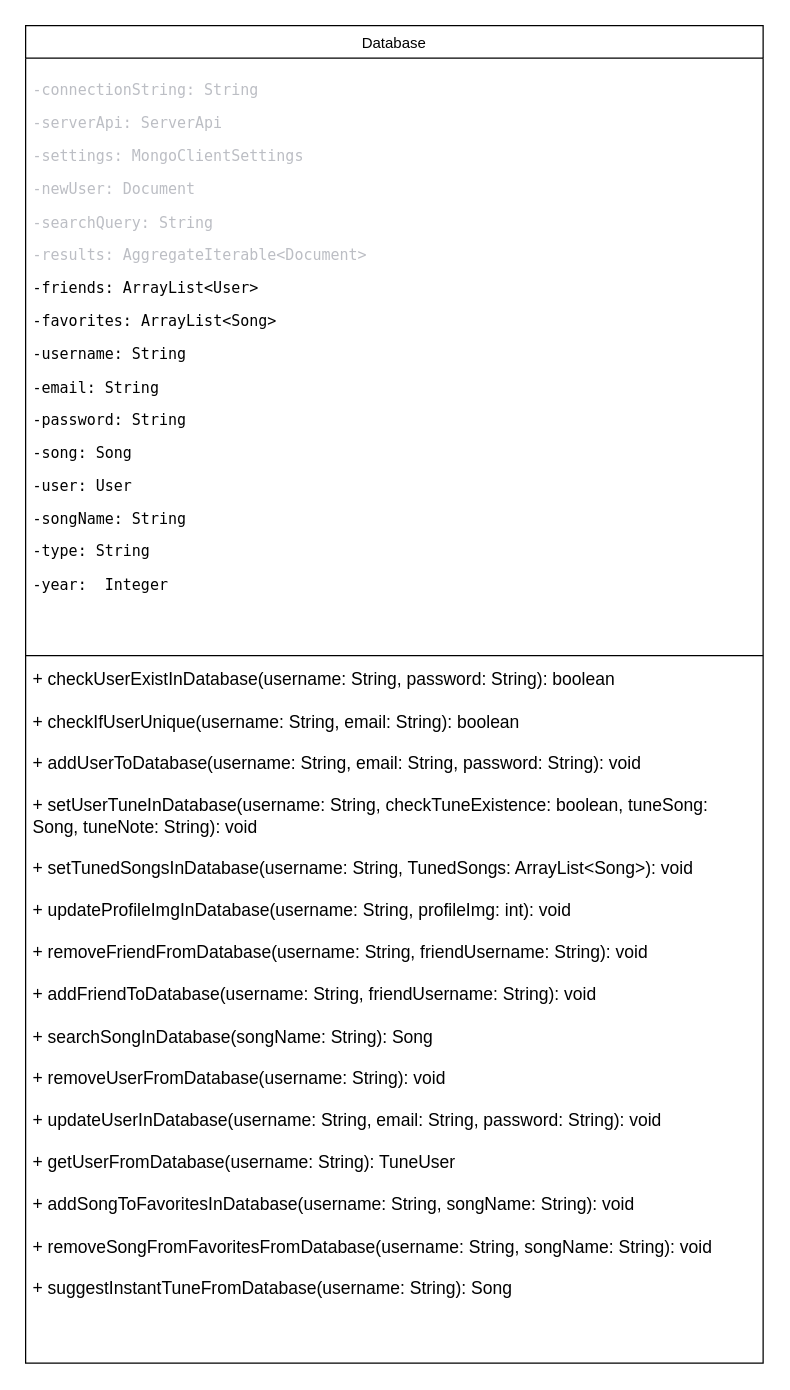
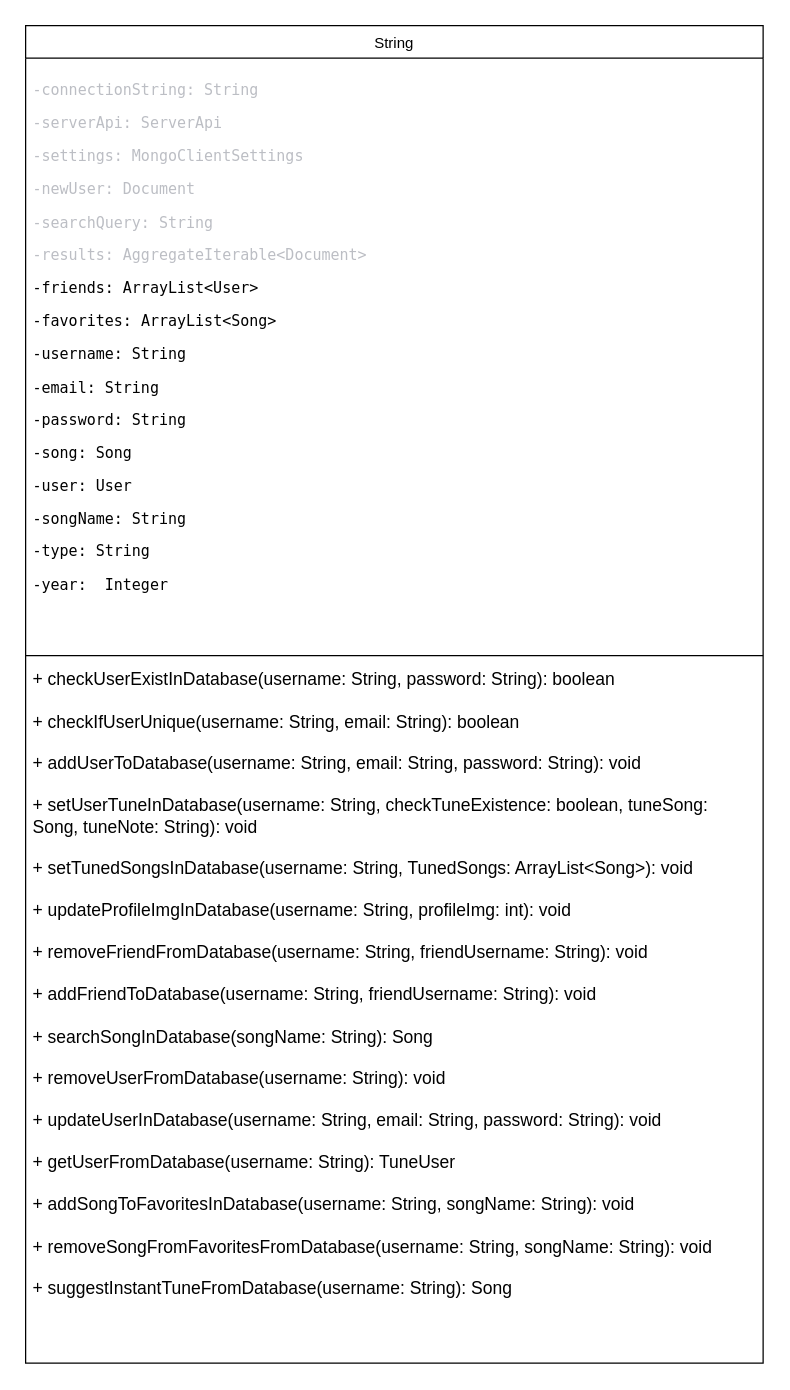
  <mxCell id="0" />
  <mxCell id="1" parent="0" />
- <mxCell id="2" value="&lt;span style=&quot;font-weight: 400;&quot;&gt;Database&lt;/span&gt;" style="swimlane;fontStyle=1;align=center;verticalAlign=top;childLayout=stackLayout;horizontal=1;startSize=26;horizontalStack=0;resizeParent=1;resizeParentMax=0;resizeLast=0;collapsible=1;marginBottom=0;whiteSpace=wrap;html=1;" parent="1" vertex="1"><mxGeometry x="20" y="20" width="590" height="1070" as="geometry" /></mxCell>
+ <mxCell id="2" value="&lt;span style=&quot;font-weight: 400;&quot;&gt;String&lt;/span&gt;" style="swimlane;fontStyle=1;align=center;verticalAlign=top;childLayout=stackLayout;horizontal=1;startSize=26;horizontalStack=0;resizeParent=1;resizeParentMax=0;resizeLast=0;collapsible=1;marginBottom=0;whiteSpace=wrap;html=1;" parent="1" vertex="1"><mxGeometry x="20" y="20" width="590" height="1070" as="geometry" /></mxCell>
  <mxCell id="3" value="&lt;pre style=&quot;font-family: &amp;quot;JetBrains Mono&amp;quot;, monospace;&quot;&gt;&lt;font style=&quot;color: light-dark(rgb(188, 190, 196), rgb(255, 255, 255));&quot;&gt;-connectionString: String&lt;/font&gt;&lt;/pre&gt;&lt;pre style=&quot;font-family: &amp;quot;JetBrains Mono&amp;quot;, monospace;&quot;&gt;&lt;font style=&quot;color: light-dark(rgb(188, 190, 196), rgb(255, 255, 255));&quot;&gt;-serverApi: ServerApi&lt;/font&gt;&lt;/pre&gt;&lt;pre style=&quot;font-family: &amp;quot;JetBrains Mono&amp;quot;, monospace;&quot;&gt;&lt;pre style=&quot;font-family: &amp;quot;JetBrains Mono&amp;quot;, monospace;&quot;&gt;&lt;font style=&quot;color: light-dark(rgb(188, 190, 196), rgb(255, 255, 255));&quot;&gt;-settings: MongoClientSettings&lt;/font&gt;&lt;/pre&gt;&lt;pre style=&quot;font-family: &amp;quot;JetBrains Mono&amp;quot;, monospace;&quot;&gt;&lt;pre style=&quot;color: light-dark(rgb(188, 190, 196), rgb(73, 74, 79)); font-family: &amp;quot;JetBrains Mono&amp;quot;, monospace;&quot;&gt;&lt;font style=&quot;color: light-dark(rgb(188, 190, 196), rgb(255, 255, 255));&quot;&gt;-newUser: Document&lt;/font&gt;&lt;/pre&gt;&lt;pre style=&quot;font-family: &amp;quot;JetBrains Mono&amp;quot;, monospace;&quot;&gt;&lt;pre style=&quot;color: light-dark(rgb(188, 190, 196), rgb(73, 74, 79)); font-family: &amp;quot;JetBrains Mono&amp;quot;, monospace;&quot;&gt;&lt;font style=&quot;color: light-dark(rgb(188, 190, 196), rgb(255, 255, 255));&quot;&gt;-searchQuery: String&lt;/font&gt;&lt;/pre&gt;&lt;pre style=&quot;font-family: &amp;quot;JetBrains Mono&amp;quot;, monospace;&quot;&gt;&lt;pre style=&quot;font-family: &amp;quot;JetBrains Mono&amp;quot;, monospace;&quot;&gt;&lt;font style=&quot;color: light-dark(rgb(188, 190, 196), rgb(255, 255, 255));&quot;&gt;-results: AggregateIterable&amp;lt;Document&amp;gt;&lt;/font&gt;&lt;/pre&gt;&lt;pre style=&quot;font-family: &amp;quot;JetBrains Mono&amp;quot;, monospace;&quot;&gt;&lt;font style=&quot;color: light-dark(rgb(0, 0, 0), rgb(255, 255, 255));&quot;&gt;&lt;pre style=&quot;font-family: &amp;quot;JetBrains Mono&amp;quot;, monospace;&quot;&gt;&lt;font&gt;-friends: ArrayList&amp;lt;User&amp;gt;&lt;/font&gt;&lt;/pre&gt;&lt;pre style=&quot;font-family: &amp;quot;JetBrains Mono&amp;quot;, monospace;&quot;&gt;&lt;span style=&quot;white-space: normal;&quot;&gt;&lt;font style=&quot;&quot;&gt;-favorites:&lt;/font&gt;&lt;/span&gt;&lt;span style=&quot;white-space: normal;&quot;&gt;&amp;nbsp;&lt;/span&gt;&lt;font&gt;ArrayList&amp;lt;Song&amp;gt; &lt;/font&gt;&lt;/pre&gt;&lt;pre style=&quot;font-family: &amp;quot;JetBrains Mono&amp;quot;, monospace;&quot;&gt;&lt;font&gt;-username: String&lt;/font&gt;&lt;/pre&gt;&lt;pre style=&quot;font-family: &amp;quot;JetBrains Mono&amp;quot;, monospace;&quot;&gt;&lt;font&gt;-email: &lt;/font&gt;String&lt;/pre&gt;&lt;pre style=&quot;font-family: &amp;quot;JetBrains Mono&amp;quot;, monospace;&quot;&gt;-password: String&lt;/pre&gt;&lt;pre style=&quot;font-family: &amp;quot;JetBrains Mono&amp;quot;, monospace;&quot;&gt;-song: Song&lt;/pre&gt;&lt;pre style=&quot;font-family: &amp;quot;JetBrains Mono&amp;quot;, monospace;&quot;&gt;-user: User&lt;/pre&gt;&lt;pre style=&quot;font-family: &amp;quot;JetBrains Mono&amp;quot;, monospace;&quot;&gt;-songName: String&lt;/pre&gt;&lt;pre style=&quot;font-family: &amp;quot;JetBrains Mono&amp;quot;, monospace;&quot;&gt;-type: String&lt;/pre&gt;&lt;pre style=&quot;font-family: &amp;quot;JetBrains Mono&amp;quot;, monospace;&quot;&gt;-year:  Integer&lt;/pre&gt;&lt;/font&gt;&lt;/pre&gt;&lt;/pre&gt;&lt;/pre&gt;&lt;/pre&gt;&lt;/pre&gt;" style="text;strokeColor=none;fillColor=none;align=left;verticalAlign=top;spacingLeft=4;spacingRight=4;overflow=hidden;rotatable=0;points=[[0,0.5],[1,0.5]];portConstraint=eastwest;whiteSpace=wrap;html=1;" parent="2" vertex="1"><mxGeometry y="26" width="590" height="474" as="geometry" /></mxCell>
  <mxCell id="4" value="" style="line;strokeWidth=1;fillColor=none;align=left;verticalAlign=middle;spacingTop=-1;spacingLeft=3;spacingRight=3;rotatable=0;labelPosition=right;points=[];portConstraint=eastwest;strokeColor=inherit;" parent="2" vertex="1"><mxGeometry y="500" width="590" height="8" as="geometry" /></mxCell>
  <mxCell id="5" value="&lt;div&gt;&lt;div&gt;&lt;div&gt;&lt;div&gt;&lt;span style=&quot;font-size: 14px;&quot;&gt;+ checkUserExistInDatabase(username: String, password: String): boolean&lt;/span&gt;&lt;/div&gt;&lt;div&gt;&lt;span style=&quot;font-size: 14px;&quot;&gt;&lt;br&gt;&lt;/span&gt;&lt;/div&gt;&lt;div&gt;&lt;span style=&quot;font-size: 14px;&quot;&gt;+ checkIfUserUnique(username: String, email: String): boolean&lt;/span&gt;&lt;/div&gt;&lt;div&gt;&lt;span style=&quot;font-size: 14px;&quot;&gt;&lt;br&gt;&lt;/span&gt;&lt;/div&gt;&lt;div&gt;&lt;span style=&quot;font-size: 14px;&quot;&gt;+ addUserToDatabase(username: String, email: String, password: String): void&lt;/span&gt;&lt;/div&gt;&lt;div&gt;&lt;span style=&quot;font-size: 14px;&quot;&gt;&lt;br&gt;&lt;/span&gt;&lt;/div&gt;&lt;div&gt;&lt;span style=&quot;font-size: 14px;&quot;&gt;+ setUserTuneInDatabase(username: String, checkTuneExistence: boolean, tuneSong: Song, tuneNote: String): void&lt;/span&gt;&lt;/div&gt;&lt;div&gt;&lt;span style=&quot;font-size: 14px;&quot;&gt;&lt;br&gt;&lt;/span&gt;&lt;/div&gt;&lt;div&gt;&lt;span style=&quot;font-size: 14px;&quot;&gt;+ setTunedSongsInDatabase(username: String, TunedSongs: ArrayList&amp;lt;Song&amp;gt;): void&lt;/span&gt;&lt;/div&gt;&lt;div&gt;&lt;span style=&quot;font-size: 14px;&quot;&gt;&lt;br&gt;&lt;/span&gt;&lt;/div&gt;&lt;div&gt;&lt;span style=&quot;font-size: 14px;&quot;&gt;+ updateProfileImgInDatabase(username: String, profileImg: int): void&lt;/span&gt;&lt;/div&gt;&lt;div&gt;&lt;span style=&quot;font-size: 14px;&quot;&gt;&lt;br&gt;&lt;/span&gt;&lt;/div&gt;&lt;div&gt;&lt;span style=&quot;font-size: 14px;&quot;&gt;+ removeFriendFromDatabase(username: String, friendUsername: String): void&lt;/span&gt;&lt;/div&gt;&lt;div&gt;&lt;span style=&quot;font-size: 14px;&quot;&gt;&lt;br&gt;&lt;/span&gt;&lt;/div&gt;&lt;div&gt;&lt;span style=&quot;font-size: 14px;&quot;&gt;+ addFriendToDatabase(username: String, friendUsername: String): void&lt;/span&gt;&lt;/div&gt;&lt;div&gt;&lt;span style=&quot;font-size: 14px;&quot;&gt;&lt;br&gt;&lt;/span&gt;&lt;/div&gt;&lt;div&gt;&lt;span style=&quot;font-size: 14px;&quot;&gt;+ searchSongInDatabase(songName: String): Song&lt;/span&gt;&lt;/div&gt;&lt;div&gt;&lt;span style=&quot;font-size: 14px;&quot;&gt;&lt;br&gt;&lt;/span&gt;&lt;/div&gt;&lt;div&gt;&lt;span style=&quot;font-size: 14px;&quot;&gt;+ removeUserFromDatabase(username: String): void&lt;/span&gt;&lt;/div&gt;&lt;div&gt;&lt;span style=&quot;font-size: 14px;&quot;&gt;&lt;br&gt;&lt;/span&gt;&lt;/div&gt;&lt;div&gt;&lt;span style=&quot;font-size: 14px;&quot;&gt;+ updateUserInDatabase(username: String, email: String, password: String): void&lt;/span&gt;&lt;/div&gt;&lt;div&gt;&lt;span style=&quot;font-size: 14px;&quot;&gt;&lt;br&gt;&lt;/span&gt;&lt;/div&gt;&lt;div&gt;&lt;span style=&quot;font-size: 14px;&quot;&gt;+ getUserFromDatabase(username: String): TuneUser&lt;/span&gt;&lt;/div&gt;&lt;div&gt;&lt;span style=&quot;font-size: 14px;&quot;&gt;&lt;br&gt;&lt;/span&gt;&lt;/div&gt;&lt;div&gt;&lt;span style=&quot;font-size: 14px;&quot;&gt;+ addSongToFavoritesInDatabase(username: String, songName: String): void&lt;/span&gt;&lt;/div&gt;&lt;div&gt;&lt;span style=&quot;font-size: 14px;&quot;&gt;&lt;br&gt;&lt;/span&gt;&lt;/div&gt;&lt;div&gt;&lt;span style=&quot;font-size: 14px;&quot;&gt;+ removeSongFromFavoritesFromDatabase(username: String, songName: String): void&lt;/span&gt;&lt;/div&gt;&lt;div&gt;&lt;span style=&quot;font-size: 14px;&quot;&gt;&lt;br&gt;&lt;/span&gt;&lt;/div&gt;&lt;div&gt;&lt;span style=&quot;font-size: 14px;&quot;&gt;+ suggestInstantTuneFromDatabase(username: String): Song&lt;/span&gt;&lt;/div&gt;&lt;/div&gt;&lt;/div&gt;&lt;/div&gt;&lt;div&gt;&lt;br&gt;&lt;/div&gt;" style="text;strokeColor=none;fillColor=none;align=left;verticalAlign=top;spacingLeft=4;spacingRight=4;overflow=hidden;rotatable=0;points=[[0,0.5],[1,0.5]];portConstraint=eastwest;whiteSpace=wrap;html=1;" parent="2" vertex="1"><mxGeometry y="508" width="590" height="562" as="geometry" /></mxCell>
